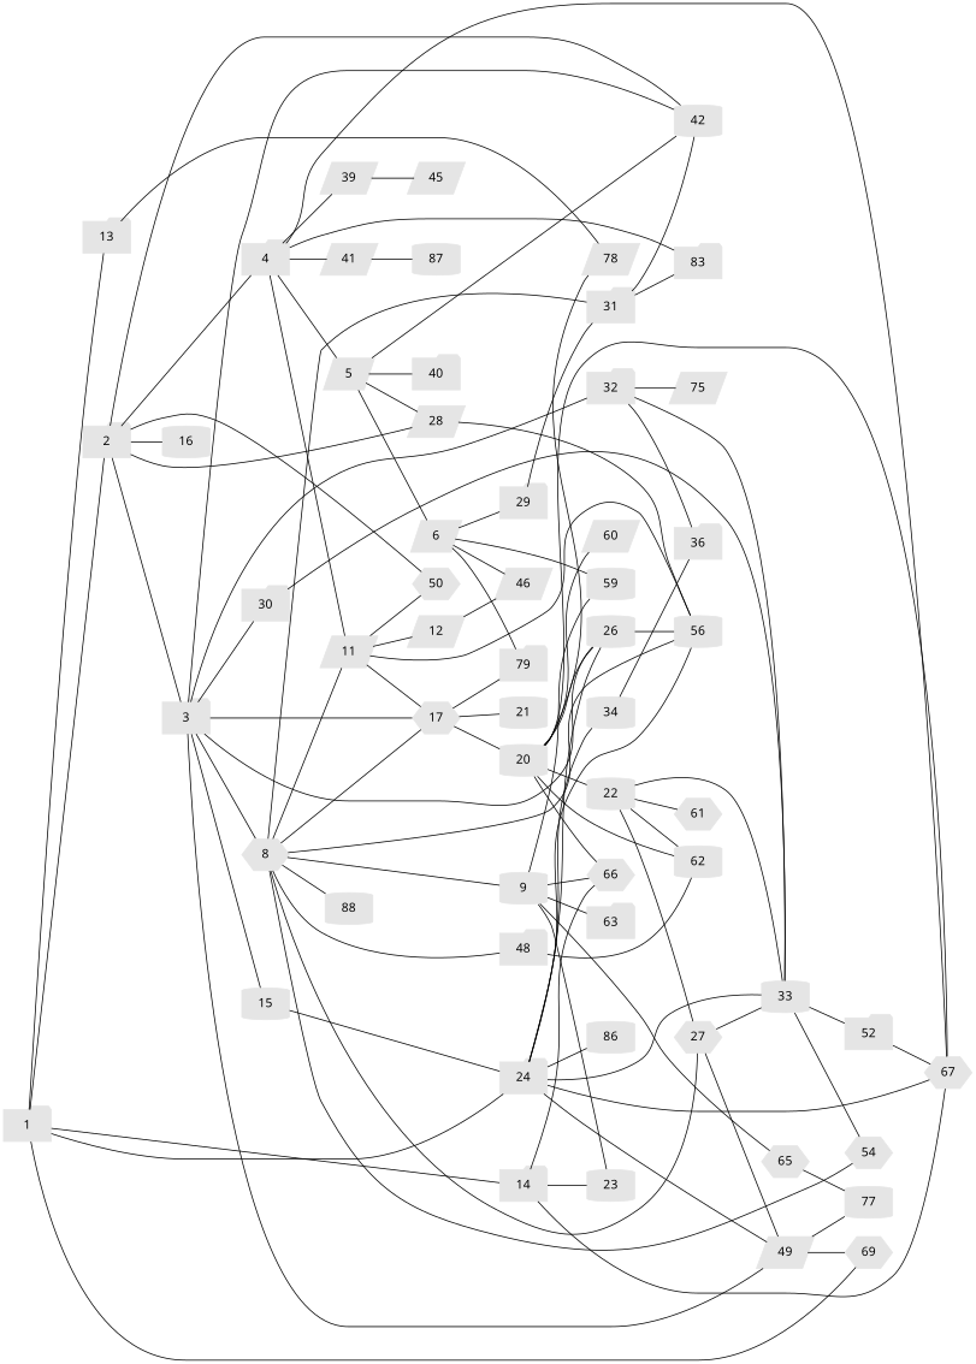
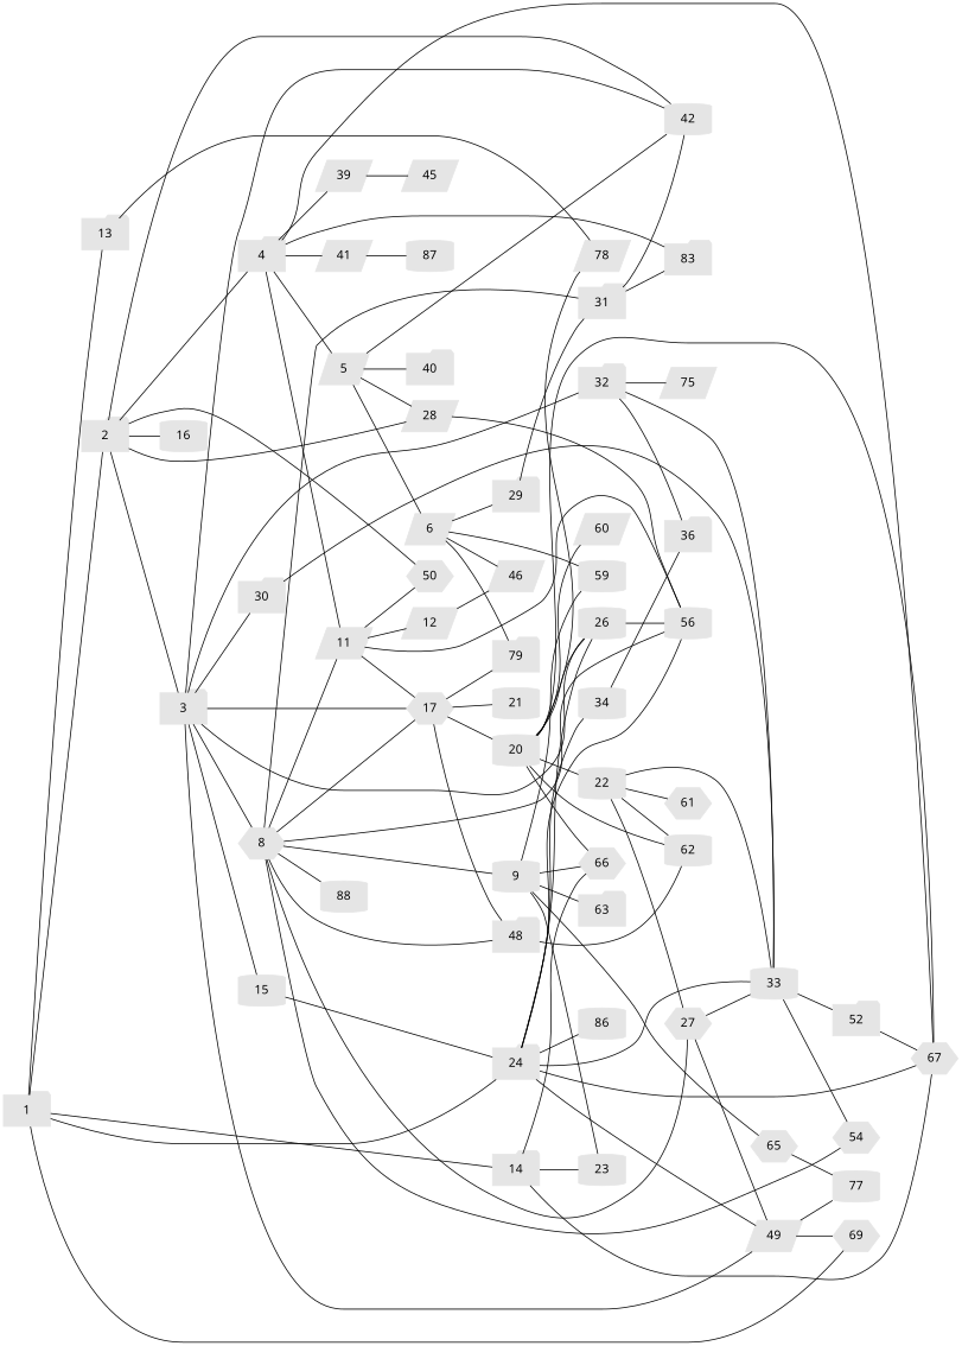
  graph {
    fontname="Noto Sans"
    rankdir=LR
    node [color=gray90 fontname="Noto Sans" shape=folder style=filled]
    edge [fontname="Noto Sans"]
    2 [super="+7"]
    3 [super="+37"]
    4 [super="+10"]
    16 [shape=cylinder super="+18"]
    28 [shape=parallelogram super="+92"]
    42 [shape=cylinder super="+85"]
    50 [shape=hexagon]
    1
    13 [super="+71"]
    14 [super="+80"]
    24 [super="+47"]
    69 [shape=hexagon]
    78 [shape=parallelogram]
    67 [shape=hexagon super="+74"]
    23 [shape=cylinder super="+82"]
    66 [shape=hexagon]
    26 [shape=cylinder super="+89"]
    49 [shape=parallelogram super="+55"]
    56 [shape=cylinder super="+58"]
    33 [shape=cylinder super="+57"]
    34 [shape=cylinder]
    86 [shape=cylinder]
    32 [super="+73"]
    8 [shape=hexagon super="+19"]
    15 [shape=cylinder]
    17 [shape=hexagon super="+44"]
    30
    5 [shape=parallelogram super="+38"]
    11 [shape=parallelogram super="+35"]
    39 [shape=parallelogram]
    41 [shape=parallelogram]
    83
    36 [super="+90"]
    75 [shape=parallelogram]
    9 [shape=cylinder super="+43"]
    27 [shape=hexagon super="+72"]
    31 [super="+53"]
    48 [super="+93"]
    54 [shape=hexagon]
    88 [shape=cylinder]
    79 [super="+84"]
    20 [shape=cylinder super="+25"]
    21 [shape=cylinder]
    77 [shape=cylinder]
    6 [shape=parallelogram super="+70"]
    40
    12 [shape=parallelogram]
    45 [shape=parallelogram super="+51"]
    87 [shape=cylinder]
    29
    46 [shape=parallelogram super="+91"]
    59 [shape=cylinder]
    63
    65 [shape=hexagon super="+68"]
    62 [shape=cylinder super="+81"]
    22 [shape=cylinder super="+76"]
    60 [shape=parallelogram]
    61 [shape=hexagon]
    52
    2 -- 3
    2 -- 4
    2 -- 16
    2 -- 28
    2 -- 42
    2 -- 50
    3 -- 42
    3 -- 26
    3 -- 49
    3 -- 32
    3 -- 8
    3 -- 15
    3 -- 17
    3 -- 30
    4 -- 67
    4 -- 5
    4 -- 11
    4 -- 39
    4 -- 41
    4 -- 83
    28 -- 56
    1 -- 2
    1 -- 13
    1 -- 14
    1 -- 24
    1 -- 69
    13 -- 78
    14 -- 67 [weight=2]
    14 -- 23
    14 -- 66
    24 -- 67
    24 -- 26
    24 -- 49
    24 -- 56
    24 -- 33
    24 -- 34
    24 -- 86
    26 -- 56
    49 -- 69
    49 -- 77
    33 -- 54
    33 -- 52
    34 -- 36
    32 -- 33
    32 -- 36
    32 -- 75
    8 -- 56
    8 -- 17
    8 -- 11
    8 -- 9
    8 -- 27
    8 -- 31
    8 -- 48
    8 -- 54
    8 -- 88
    15 -- 24
+   17 -- 48
    17 -- 79
    17 -- 20
    17 -- 21
    30 -- 33
    5 -- 28
    5 -- 42
    5 -- 6
    5 -- 40
    11 -- 50
    11 -- 56
    11 -- 17
    11 -- 12
    39 -- 45
    41 -- 87
    9 -- 23
    9 -- 66
    9 -- 59
    9 -- 63
    9 -- 65
    27 -- 49
    27 -- 33
    31 -- 42
    31 -- 83
    48 -- 62
    20 -- 78
    20 -- 67
    20 -- 66
    20 -- 26
    20 -- 62
    20 -- 22
    20 -- 60
    6 -- 79
    6 -- 29
    6 -- 46
    6 -- 59
    12 -- 46
    29 -- 31
    65 -- 77
    22 -- 33
    22 -- 27
    22 -- 62
    22 -- 61
    52 -- 67
  }
